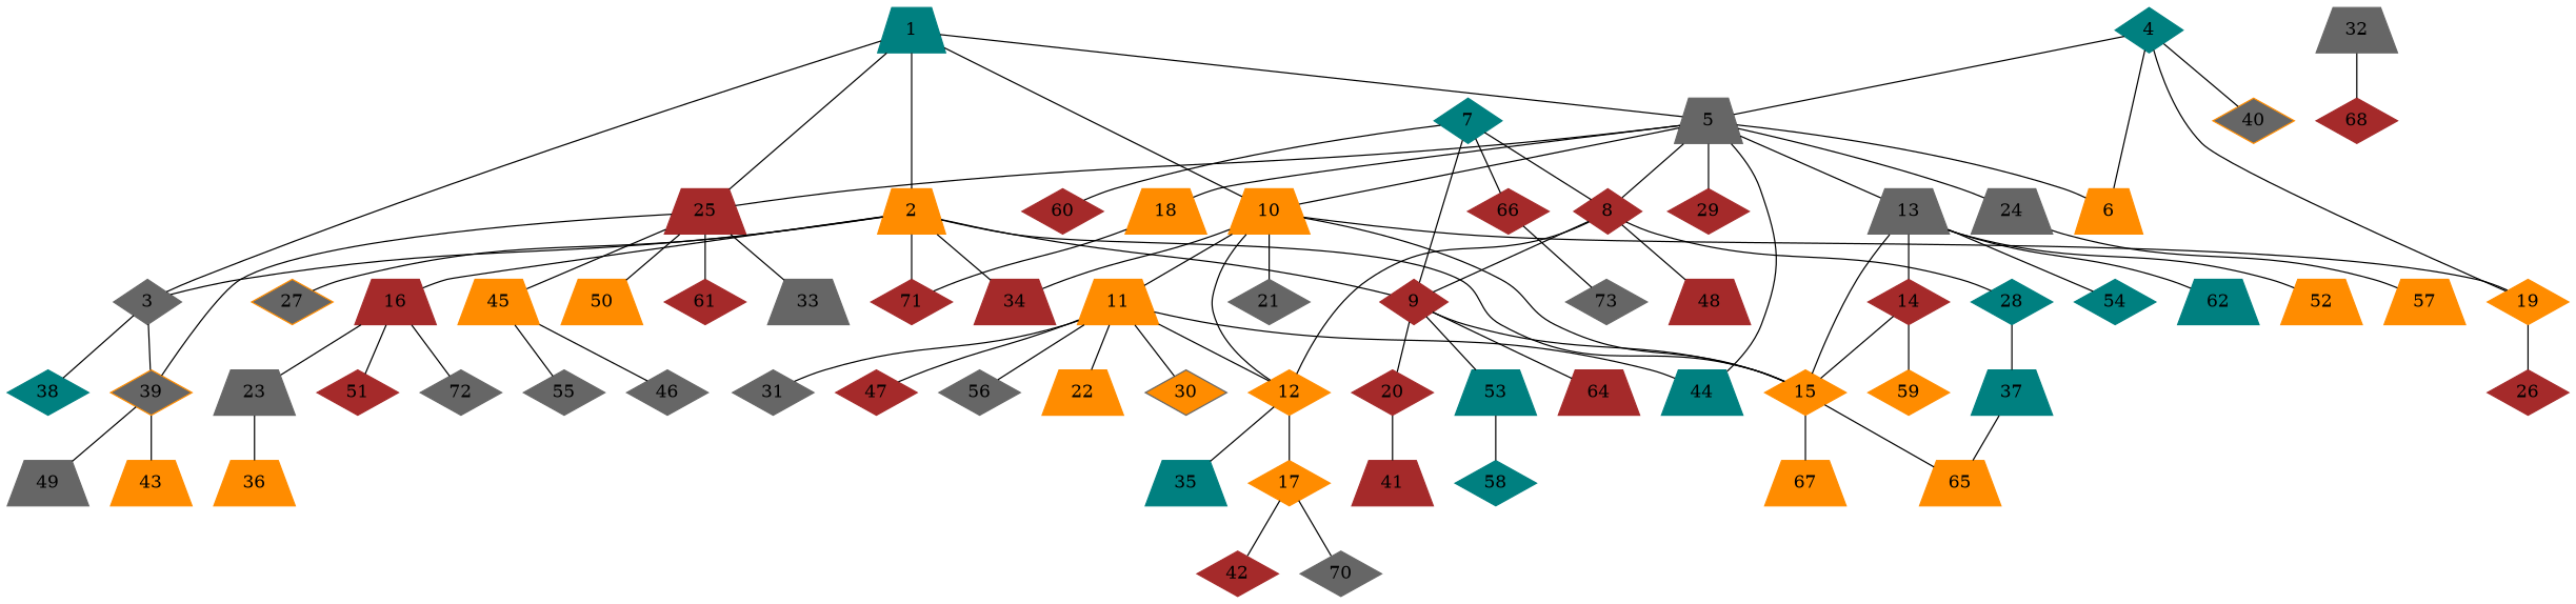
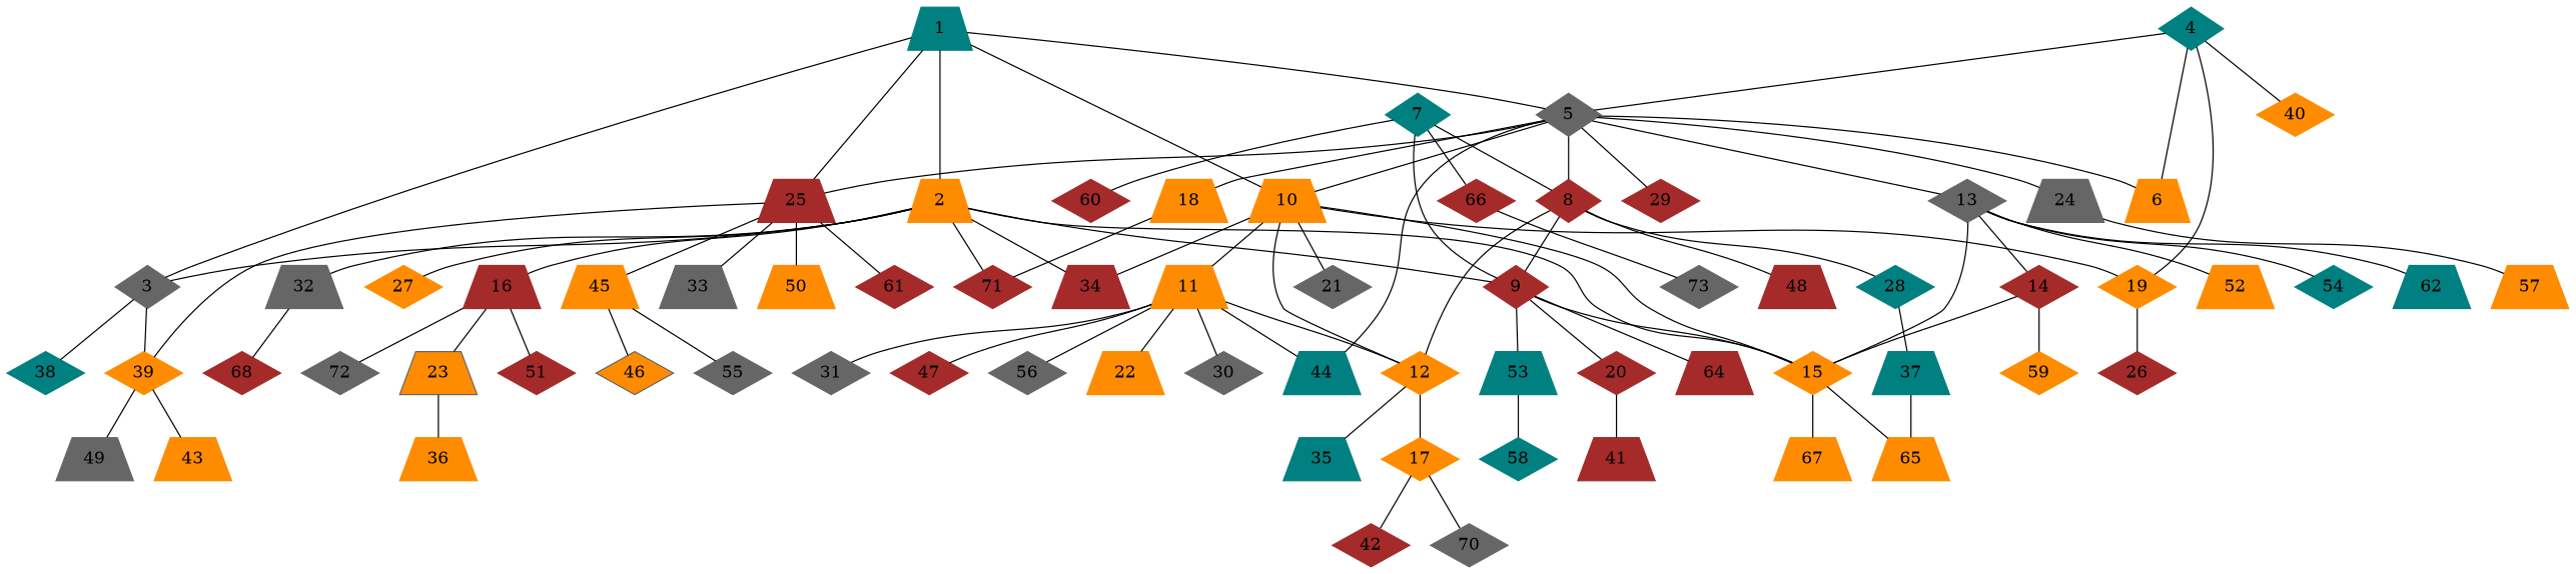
  graph {
    node [color=darkorange shape=diamond style=filled]
    1 [color=teal shape=trapezium]
    2 [shape=trapezium]
    3 [color=gray40]
-   5 [color=gray40 shape=trapezium]
+   5 [color=gray40]
    10 [shape=trapezium]
    25 [color=brown shape=trapezium]
    9 [color=brown]
    15
    16 [color=brown shape=trapezium]
-   27 [fillcolor=gray40]
+   27
    32 [color=gray40 shape=trapezium]
    34 [color=brown shape=trapezium]
    71 [color=brown]
    38 [color=teal]
-   39 [fillcolor=gray40]
+   39
    6 [shape=trapezium]
    8 [color=brown]
-   13 [color=gray40 shape=trapezium]
+   13 [color=gray40]
    18 [shape=trapezium]
    24 [color=gray40 shape=trapezium]
    29 [color=brown]
    44 [color=teal shape=trapezium]
    19
    12
    11 [shape=trapezium]
    21 [color=gray40]
    33 [color=gray40 shape=trapezium]
    45 [shape=trapezium]
    50 [shape=trapezium]
    61 [color=brown]
    20 [color=brown]
    53 [color=teal shape=trapezium]
    64 [color=brown shape=trapezium]
    65 [shape=trapezium]
    67 [shape=trapezium]
-   23 [color=gray40 shape=trapezium]
+   23 [color=gray40 shape=trapezium fillcolor=darkorange]
    51 [color=brown]
    72 [color=gray40]
    68 [color=brown]
    43 [shape=trapezium]
    49 [color=gray40 shape=trapezium]
    4 [color=teal]
-   40 [fillcolor=gray40]
+   40
    26 [color=brown]
    28 [color=teal]
    48 [color=brown shape=trapezium]
    14 [color=brown]
    52 [shape=trapezium]
    54 [color=teal]
    62 [color=teal shape=trapezium]
    57 [shape=trapezium]
    7 [color=teal]
    60 [color=brown]
    66 [color=brown]
    73 [color=gray40]
    17
    35 [color=teal shape=trapezium]
    37 [color=teal shape=trapezium]
    41 [color=brown shape=trapezium]
    58 [color=teal]
    22 [shape=trapezium]
-   30 [color=gray40 fillcolor=darkorange]
+   30 [color=gray40]
    31 [color=gray40]
    47 [color=brown]
    56 [color=gray40]
    42 [color=brown]
    70 [color=gray40]
    59
    36 [shape=trapezium]
-   46 [color=gray40]
+   46 [color=gray40 fillcolor=darkorange]
    55 [color=gray40]
    1 -- 2
    1 -- 3
    1 -- 5
    1 -- 10
    1 -- 25
    2 -- 3
    2 -- 9
    2 -- 15
    2 -- 16
    2 -- 27
+   2 -- 32
    2 -- 34
    2 -- 71
    3 -- 38
    3 -- 39
    5 -- 10
    5 -- 25
    5 -- 6
    5 -- 8
    5 -- 13
    5 -- 18
    5 -- 24
    5 -- 29
    5 -- 44
    10 -- 15
    10 -- 34
    10 -- 19
    10 -- 12
    10 -- 11
    10 -- 21
    25 -- 39
    25 -- 33
    25 -- 45
    25 -- 50
    25 -- 61
    9 -- 15
    9 -- 20
    9 -- 53
    9 -- 64
    15 -- 65
    15 -- 67
    16 -- 23
    16 -- 51
    16 -- 72
    32 -- 68
    39 -- 43
    39 -- 49
    8 -- 9
    8 -- 12
    8 -- 28
    8 -- 48
    13 -- 15
    13 -- 14
    13 -- 52
    13 -- 54
    13 -- 62
    18 -- 71
    24 -- 57
    19 -- 26
    12 -- 17
    12 -- 35
    11 -- 44
    11 -- 12
    11 -- 22
    11 -- 30
    11 -- 31
    11 -- 47
    11 -- 56
    45 -- 46
    45 -- 55
    20 -- 41
    53 -- 58
    23 -- 36
    4 -- 5
    4 -- 6
    4 -- 19
    4 -- 40
    28 -- 37
    14 -- 15
    14 -- 59
    7 -- 9
    7 -- 8
    7 -- 60
    7 -- 66
    66 -- 73
    17 -- 42
    17 -- 70
    37 -- 65
  }
